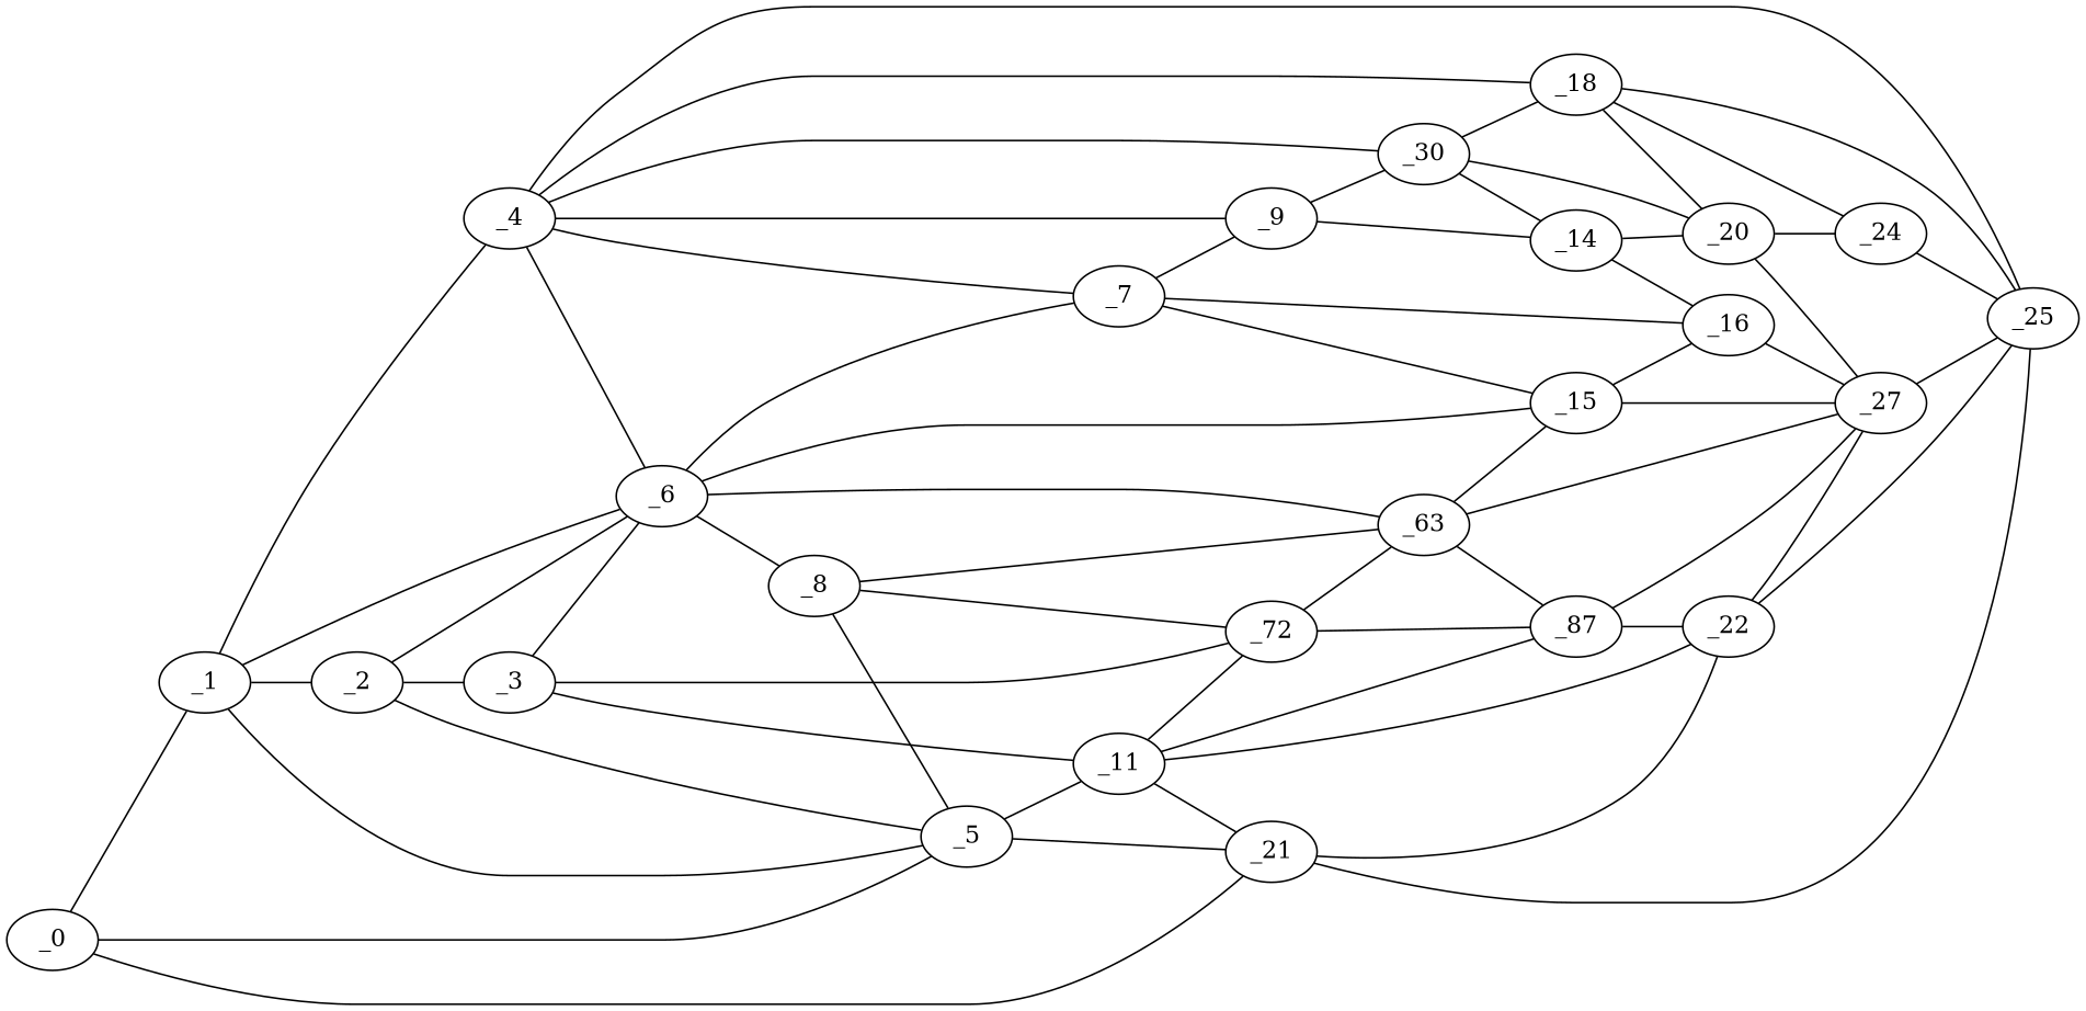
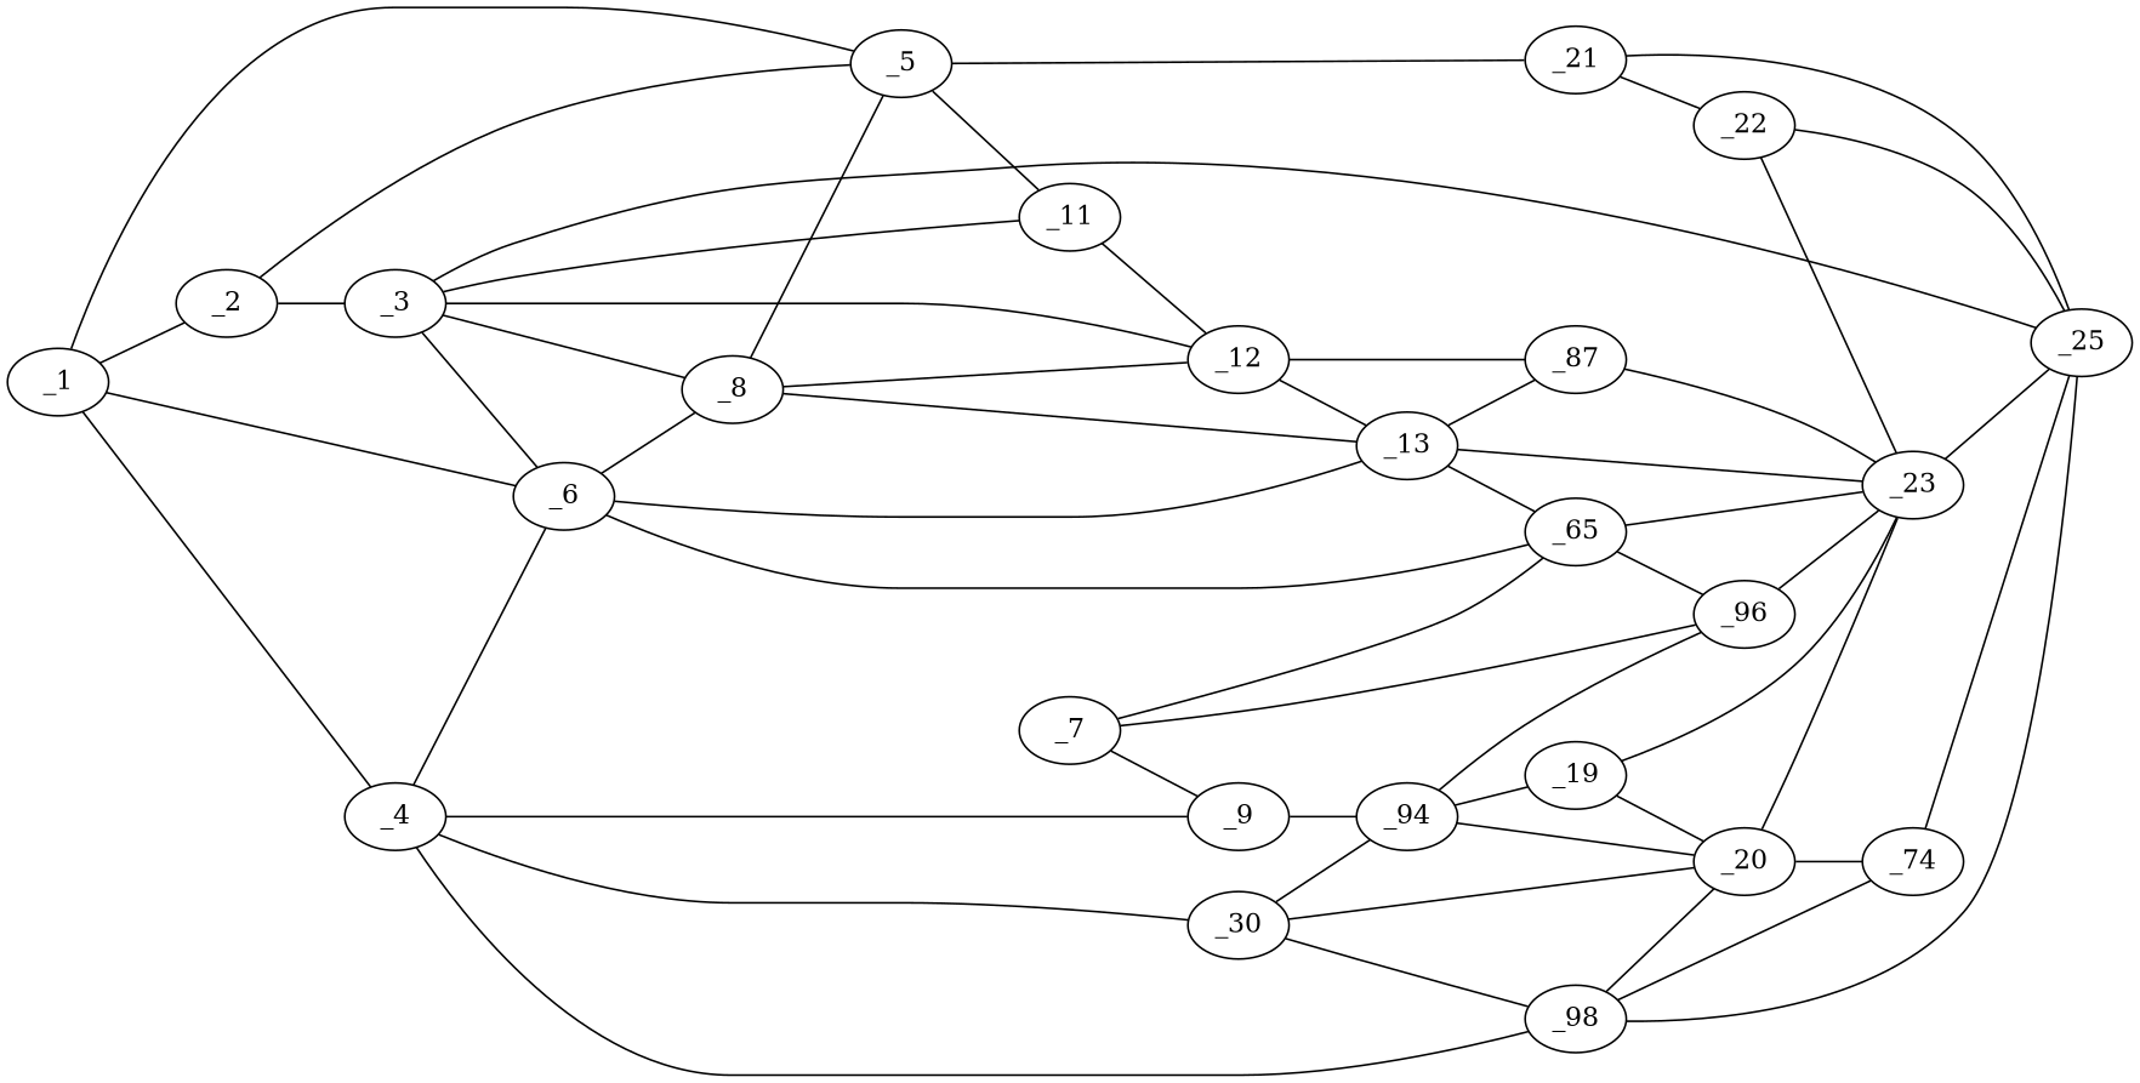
  graph {
    rankdir=LR
    node [x=48 y=76]
    edge [valence=2]
-   _0 [x=14 y=120]
    _1 [x=17 y=86]
    _5
    _21 [x=86 y=123]
    _2 [x=40 y=75]
    _4 [y=2]
    _6 [x=56 y=49]
    _11 [x=65]
    _25 [x=113 y=7]
    _22 [x=87 y=89]
    _3 [x=47 y=70]
    _7 [x=59 y=43]
    _9 [x=62 y=31]
    n14 [label=_30 x=65 y=22]
-   _18 [x=79 y=13]
+   _18 [x=79 y=13 label=_98]
    _8 [x=61 y=60]
-   _13 [x=72 y=57 label=_63]
-   _15 [x=74 y=47]
-   _12 [x=67 y=71 label=_72]
+   _13 [x=72 y=57]
+   _15 [x=74 y=47 label=_65]
+   _12 [x=67 y=71]
    n20 [label=_87 x=78]
-   _23 [x=90 y=37 label=_27]
-   _16 [x=76 y=40]
-   _14 [x=73 y=33]
+   _23 [x=90 y=37]
+   _16 [x=76 y=40 label=_96]
+   _14 [x=73 y=33 label=_94]
    _20 [x=82 y=23]
-   _24 [x=94 y=24]
-   _0 -- _1 [valence=1]
-   _0 -- _5 [valence=1]
-   _0 -- _21 [valence=1]
+   _24 [x=94 y=24 label=_74]
+   _19 [x=79 y=32]
    _1 -- _5
    _1 -- _2
    _1 -- _4 [valence=1]
    _1 -- _6 [valence=1]
    _5 -- _21
    _5 -- _11
    _21 -- _25 [valence=1]
    _21 -- _22 [valence=1]
    _2 -- _5 [valence=1]
-   _2 -- _6
    _2 -- _3 [valence=1]
    _4 -- _6 [valence=1]
-   _4 -- _25 [valence=1]
-   _4 -- _7
+   _3 -- _25 [valence=1]
    _4 -- _9
    _4 -- n14
    _4 -- _18
-   _6 -- _7 [valence=1]
    _6 -- _8
    _6 -- _13
    _6 -- _15
-   _11 -- _21 [valence=1]
-   _11 -- _22
    _11 -- _12
-   _11 -- n20
    _22 -- _25
    _22 -- _23
    _3 -- _6 [valence=1]
    _3 -- _11 [valence=1]
+   _3 -- _8
    _3 -- _12 [valence=1]
    _7 -- _9
    _7 -- _15
    _7 -- _16 [valence=1]
-   _9 -- n14
    _9 -- _14
    n14 -- _18
    n14 -- _14 [valence=1]
    n14 -- _20
    _18 -- _25 [valence=1]
    _18 -- _20
    _18 -- _24
    _8 -- _5
    _8 -- _13
    _8 -- _12
    _13 -- _15
    _13 -- n20
    _13 -- _23 [valence=1]
    _15 -- _23
    _15 -- _16 [valence=1]
    _12 -- _13 [valence=1]
    _12 -- n20 [valence=1]
-   n20 -- _22
    n20 -- _23
    _23 -- _25
    _16 -- _23
    _14 -- _16
    _14 -- _20
+   _14 -- _19 [valence=1]
    _20 -- _23
    _20 -- _24
    _24 -- _25
+   _19 -- _23
+   _19 -- _20
  }
